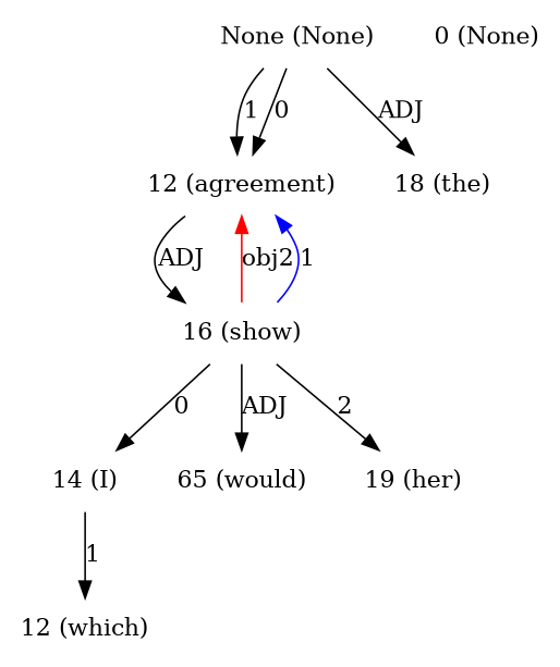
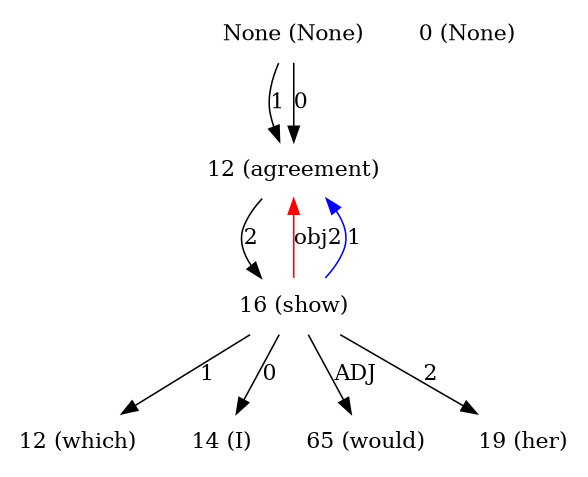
  digraph {
    node [shape=plaintext]
    edge [dir=forward]
    n1 [label="None (None)"]
    n2 [label="12 (agreement)"]
-   n3 [label="18 (the)"]
    n4 [label="16 (show)"]
    n5 [label="12 (which)"]
    n6 [label="14 (I)"]
    n7 [label="65 (would)"]
    n8 [label="19 (her)"]
    n9 [label="0 (None)"]
    n1 -> n2 [label=1]
    n1 -> n2 [label=0]
-   n1 -> n3 [label=ADJ]
-   n2 -> n4 [label=ADJ]
+   n2 -> n4 [label=2]
    n4 -> n2 [color=red label=obj2]
    n4 -> n2 [color=blue label=1]
-   n6 -> n5 [label=1]
+   n4 -> n5 [label=1]
    n4 -> n6 [label=0]
    n4 -> n7 [label=ADJ]
    n4 -> n8 [label=2]
  }
